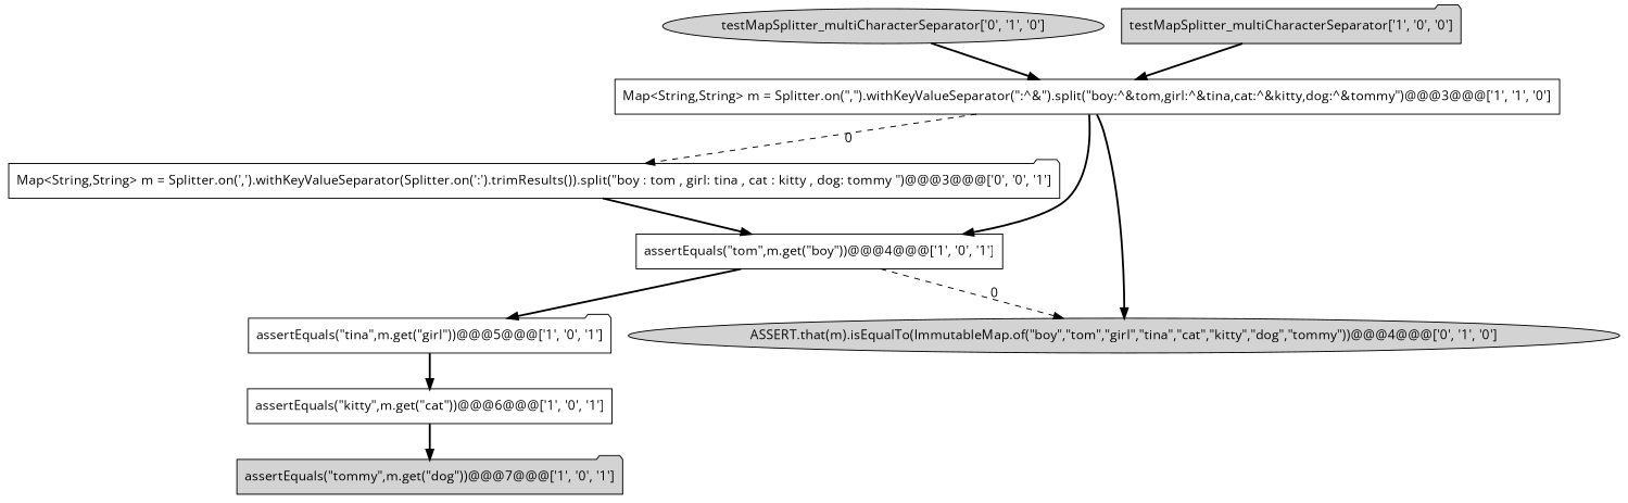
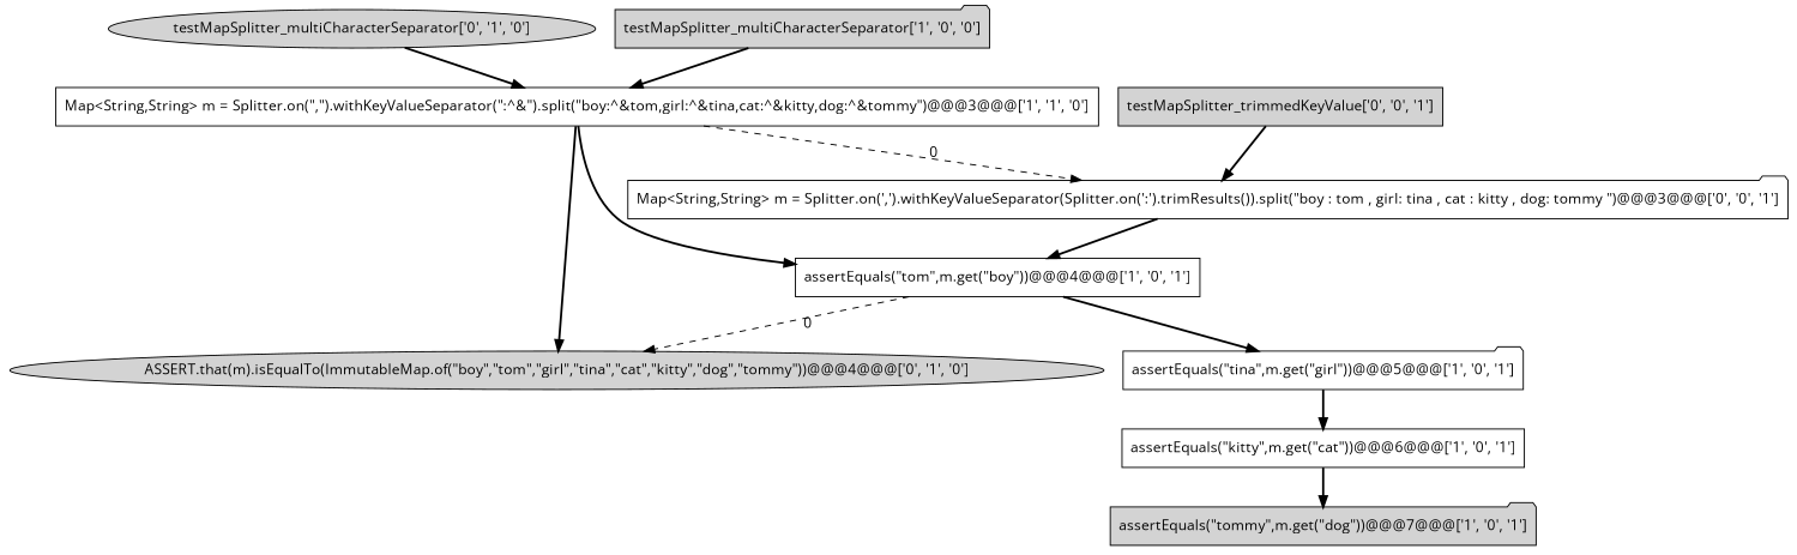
  digraph {
    fontname="Open Sans"
    node [fillcolor=white shape=box style=filled fontname="Open Sans"]
    edge [style=bold fontname="Open Sans"]
    n1 [label="Map<String,String> m = Splitter.on(\",\").withKeyValueSeparator(\":^&\").split(\"boy:^&tom,girl:^&tina,cat:^&kitty,dog:^&tommy\")@@@3@@@['1', '1', '0']"]
    n2 [label="Map<String,String> m = Splitter.on(',').withKeyValueSeparator(Splitter.on(':').trimResults()).split(\"boy : tom , girl: tina , cat : kitty , dog: tommy \")@@@3@@@['0', '0', '1']" shape=folder]
    n3 [fillcolor=lightgray label="ASSERT.that(m).isEqualTo(ImmutableMap.of(\"boy\",\"tom\",\"girl\",\"tina\",\"cat\",\"kitty\",\"dog\",\"tommy\"))@@@4@@@['0', '1', '0']" shape=ellipse]
    n4 [label="assertEquals(\"tom\",m.get(\"boy\"))@@@4@@@['1', '0', '1']"]
    n5 [fillcolor=lightgray label="testMapSplitter_multiCharacterSeparator['0', '1', '0']" shape=ellipse]
+   n6 [fillcolor=lightgray label="testMapSplitter_trimmedKeyValue['0', '0', '1']"]
    n7 [label="assertEquals(\"kitty\",m.get(\"cat\"))@@@6@@@['1', '0', '1']"]
    n8 [fillcolor=lightgray label="assertEquals(\"tommy\",m.get(\"dog\"))@@@7@@@['1', '0', '1']" shape=folder]
    n9 [label="assertEquals(\"tina\",m.get(\"girl\"))@@@5@@@['1', '0', '1']" shape=folder]
    n10 [fillcolor=lightgray label="testMapSplitter_multiCharacterSeparator['1', '0', '0']" shape=folder]
    n1 -> n2 [label=0 style=dashed]
    n1 -> n3
    n1 -> n4
    n2 -> n4
    n4 -> n3 [label=0 style=dashed]
    n4 -> n9
    n5 -> n1
+   n6 -> n2
    n7 -> n8
    n9 -> n7
    n10 -> n1
  }
